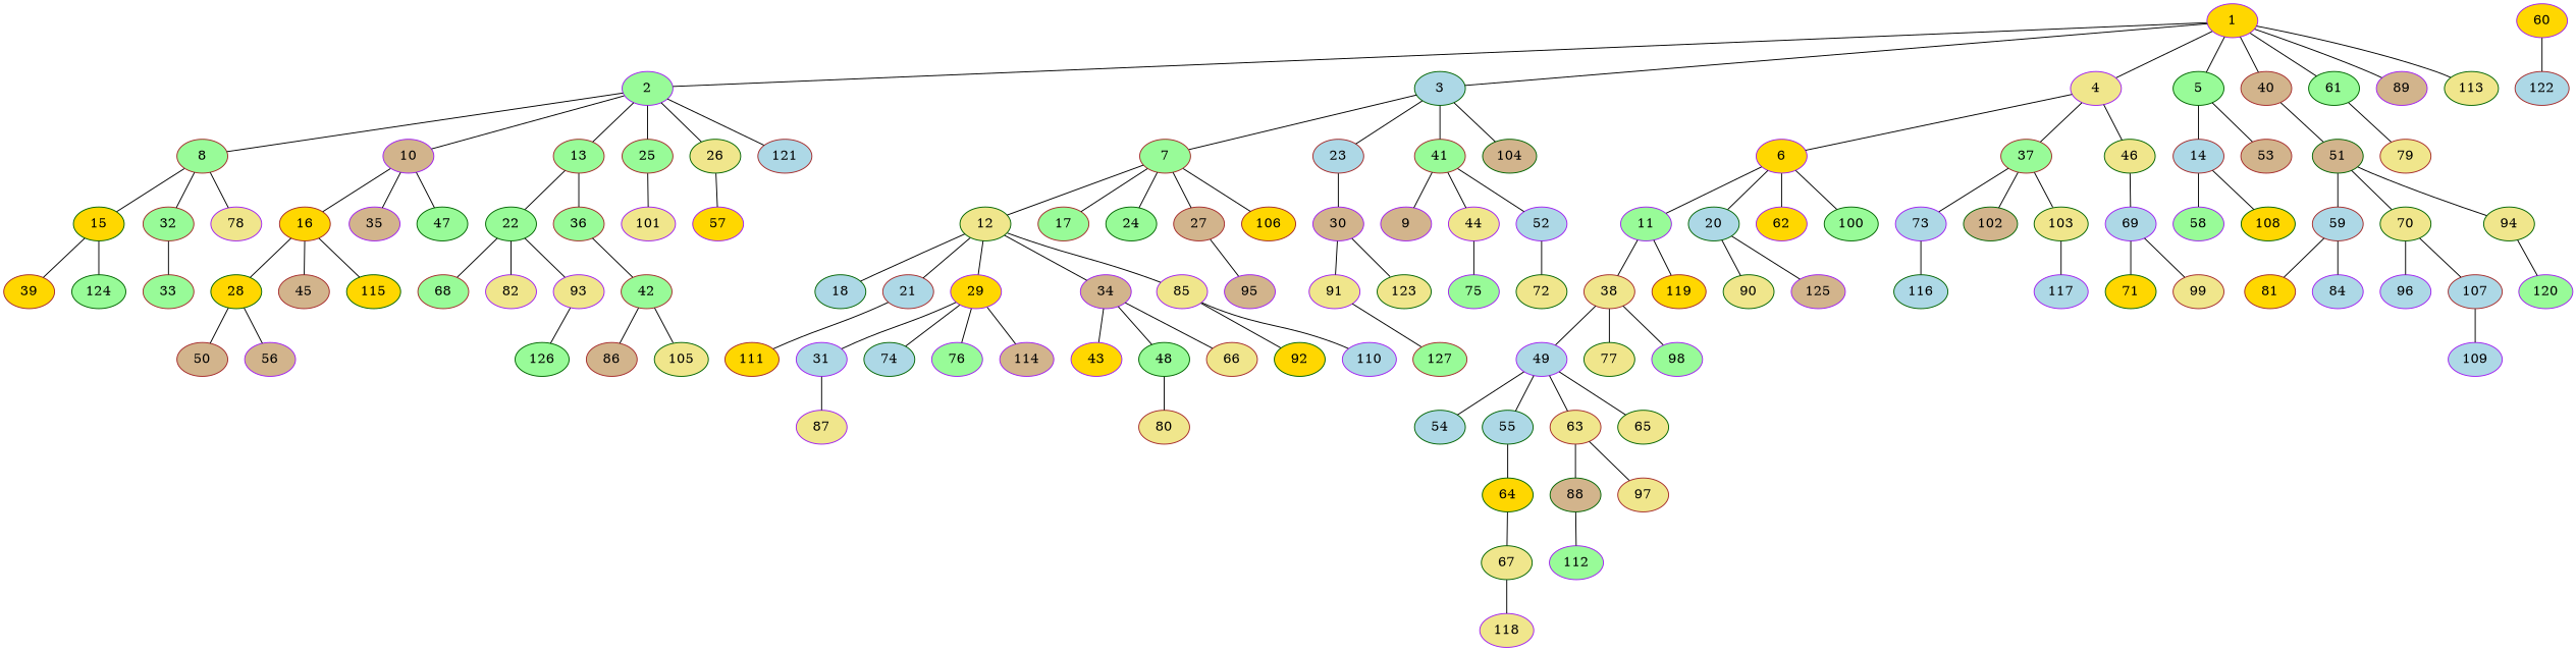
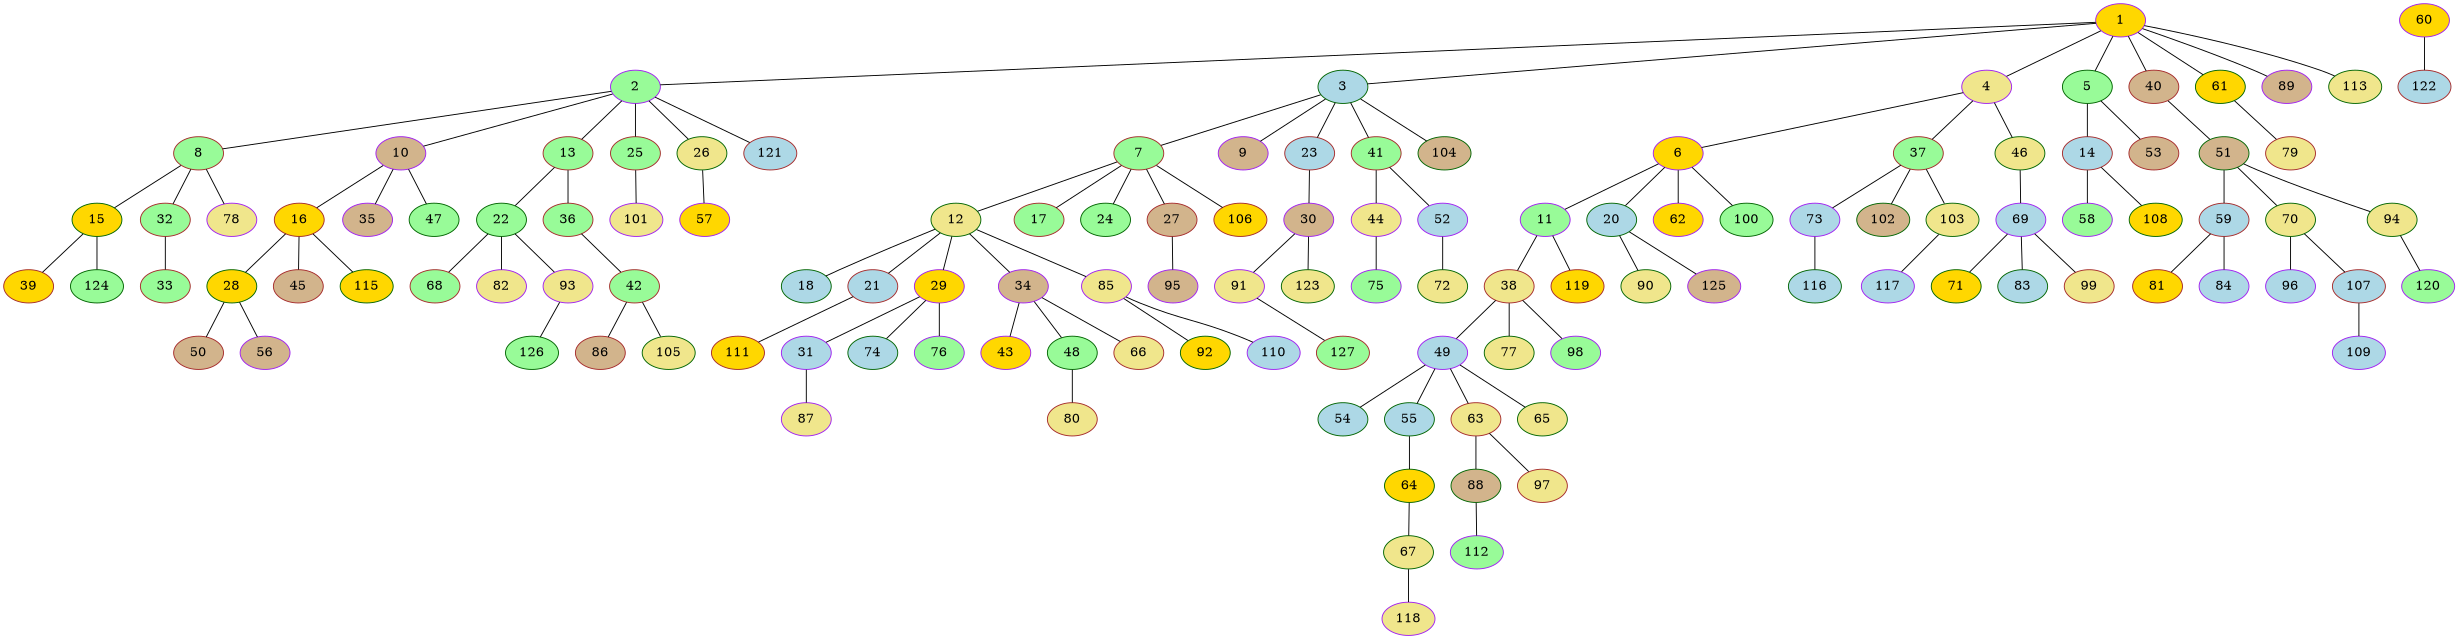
  graph {
    node [color=purple fillcolor=khaki style=filled]
    1 [fillcolor=gold]
    2 [fillcolor=palegreen]
    3 [color=darkgreen fillcolor=lightblue]
    4
    5 [color=darkgreen fillcolor=palegreen]
    40 [color=brown fillcolor=tan]
-   61 [color=darkgreen fillcolor=palegreen]
+   61 [color=darkgreen fillcolor=gold]
    89 [fillcolor=tan]
    113 [color=darkgreen]
    8 [color=brown fillcolor=palegreen]
    10 [fillcolor=tan]
    13 [color=brown fillcolor=palegreen]
    25 [color=brown fillcolor=palegreen]
    26 [color=darkgreen]
    121 [color=brown fillcolor=lightblue]
    7 [color=brown fillcolor=palegreen]
    9 [fillcolor=tan]
    23 [color=brown fillcolor=lightblue]
    41 [color=brown fillcolor=palegreen]
    104 [color=darkgreen fillcolor=tan]
    6 [fillcolor=gold]
    37 [color=brown fillcolor=palegreen]
    46 [color=darkgreen]
    14 [color=brown fillcolor=lightblue]
    53 [color=brown fillcolor=tan]
    51 [color=darkgreen fillcolor=tan]
    79 [color=brown]
    15 [color=darkgreen fillcolor=gold]
    32 [color=brown fillcolor=palegreen]
    78
    16 [color=brown fillcolor=gold]
    35 [fillcolor=tan]
    47 [color=darkgreen fillcolor=palegreen]
    22 [color=darkgreen fillcolor=palegreen]
    36 [color=brown fillcolor=palegreen]
    101
    57 [fillcolor=gold]
    12 [color=darkgreen]
    17 [color=brown fillcolor=palegreen]
    24 [color=darkgreen fillcolor=palegreen]
    27 [color=brown fillcolor=tan]
    106 [color=brown fillcolor=gold]
    30 [fillcolor=tan]
    44
    52 [fillcolor=lightblue]
    11 [fillcolor=palegreen]
    20 [color=darkgreen fillcolor=lightblue]
    62 [fillcolor=gold]
    100 [color=darkgreen fillcolor=palegreen]
    73 [fillcolor=lightblue]
    102 [color=darkgreen fillcolor=tan]
    103 [color=darkgreen]
    69 [fillcolor=lightblue]
    58 [fillcolor=palegreen]
    108 [color=darkgreen fillcolor=gold]
    38 [color=brown]
    119 [color=brown fillcolor=gold]
    90 [color=darkgreen]
    125 [fillcolor=tan]
    18 [color=darkgreen fillcolor=lightblue]
    21 [color=brown fillcolor=lightblue]
    29 [fillcolor=gold]
    34 [fillcolor=tan]
    85
    95 [fillcolor=tan]
    39 [color=brown fillcolor=gold]
    124 [color=darkgreen fillcolor=palegreen]
    33 [color=brown fillcolor=palegreen]
    28 [color=darkgreen fillcolor=gold]
    45 [color=brown fillcolor=tan]
    115 [color=darkgreen fillcolor=gold]
    49 [fillcolor=lightblue]
    77 [color=darkgreen]
    98 [fillcolor=palegreen]
    111 [color=brown fillcolor=gold]
    31 [fillcolor=lightblue]
    74 [color=darkgreen fillcolor=lightblue]
    76 [fillcolor=palegreen]
-   114 [fillcolor=tan]
    43 [fillcolor=gold]
    48 [color=darkgreen fillcolor=palegreen]
    66 [color=brown]
    92 [color=darkgreen fillcolor=gold]
    110 [fillcolor=lightblue]
    68 [color=brown fillcolor=palegreen]
    82
    93
    42 [color=brown fillcolor=palegreen]
    50 [color=brown fillcolor=tan]
    56 [fillcolor=tan]
    60 [fillcolor=gold]
    122 [color=brown fillcolor=lightblue]
    126 [color=darkgreen fillcolor=palegreen]
    91
    123 [color=darkgreen]
    87
    127 [color=brown fillcolor=palegreen]
    80 [color=brown]
    86 [color=brown fillcolor=tan]
    105 [color=darkgreen]
    116 [color=darkgreen fillcolor=lightblue]
    117 [fillcolor=lightblue]
    54 [color=darkgreen fillcolor=lightblue]
    55 [color=darkgreen fillcolor=lightblue]
    63 [color=brown]
    65 [color=darkgreen]
    59 [color=brown fillcolor=lightblue]
    70 [color=darkgreen]
    94 [color=darkgreen]
    75 [fillcolor=palegreen]
    72 [color=darkgreen]
    71 [color=darkgreen fillcolor=gold]
+   83 [color=darkgreen fillcolor=lightblue]
    99 [color=brown]
    64 [color=darkgreen fillcolor=gold]
    88 [color=darkgreen fillcolor=tan]
    97 [color=brown]
    81 [color=brown fillcolor=gold]
    84 [fillcolor=lightblue]
    96 [fillcolor=lightblue]
    107 [color=brown fillcolor=lightblue]
    120 [fillcolor=palegreen]
    67 [color=darkgreen]
    112 [fillcolor=palegreen]
    118
    109 [fillcolor=lightblue]
    1 -- 2
    1 -- 3
    1 -- 4
    1 -- 5
    1 -- 40
    1 -- 61
    1 -- 89
    1 -- 113
    2 -- 8
    2 -- 10
    2 -- 13
    2 -- 25
    2 -- 26
    2 -- 121
    3 -- 7
-   41 -- 9
+   3 -- 9
    3 -- 23
    3 -- 41
    3 -- 104
    4 -- 6
    4 -- 37
    4 -- 46
    5 -- 14
    5 -- 53
    40 -- 51
    61 -- 79
    8 -- 15
    8 -- 32
    8 -- 78
    10 -- 16
    10 -- 35
    10 -- 47
    13 -- 22
    13 -- 36
    25 -- 101
    26 -- 57
    7 -- 12
    7 -- 17
    7 -- 24
    7 -- 27
    7 -- 106
    23 -- 30
    41 -- 44
    41 -- 52
    6 -- 11
    6 -- 20
    6 -- 62
    6 -- 100
    37 -- 73
    37 -- 102
    37 -- 103
    46 -- 69
    14 -- 58
    14 -- 108
    51 -- 59
    51 -- 70
    51 -- 94
    15 -- 39
    15 -- 124
    32 -- 33
    16 -- 28
    16 -- 45
    16 -- 115
    22 -- 68
    22 -- 82
    22 -- 93
    36 -- 42
    12 -- 18
    12 -- 21
    12 -- 29
    12 -- 34
    12 -- 85
    27 -- 95
    30 -- 91
    30 -- 123
    44 -- 75
    52 -- 72
    11 -- 38
    11 -- 119
    20 -- 90
    20 -- 125
    73 -- 116
    103 -- 117
    69 -- 71
+   69 -- 83
    69 -- 99
    38 -- 49
    38 -- 77
    38 -- 98
    21 -- 111
    29 -- 31
    29 -- 74
    29 -- 76
-   29 -- 114
    34 -- 43
    34 -- 48
    34 -- 66
    85 -- 92
    85 -- 110
    28 -- 50
    28 -- 56
    49 -- 54
    49 -- 55
    49 -- 63
    49 -- 65
    31 -- 87
    48 -- 80
    93 -- 126
    42 -- 86
    42 -- 105
    60 -- 122
    91 -- 127
    55 -- 64
    63 -- 88
    63 -- 97
    59 -- 81
    59 -- 84
    70 -- 96
    70 -- 107
    94 -- 120
    64 -- 67
    88 -- 112
    107 -- 109
    67 -- 118
  }
